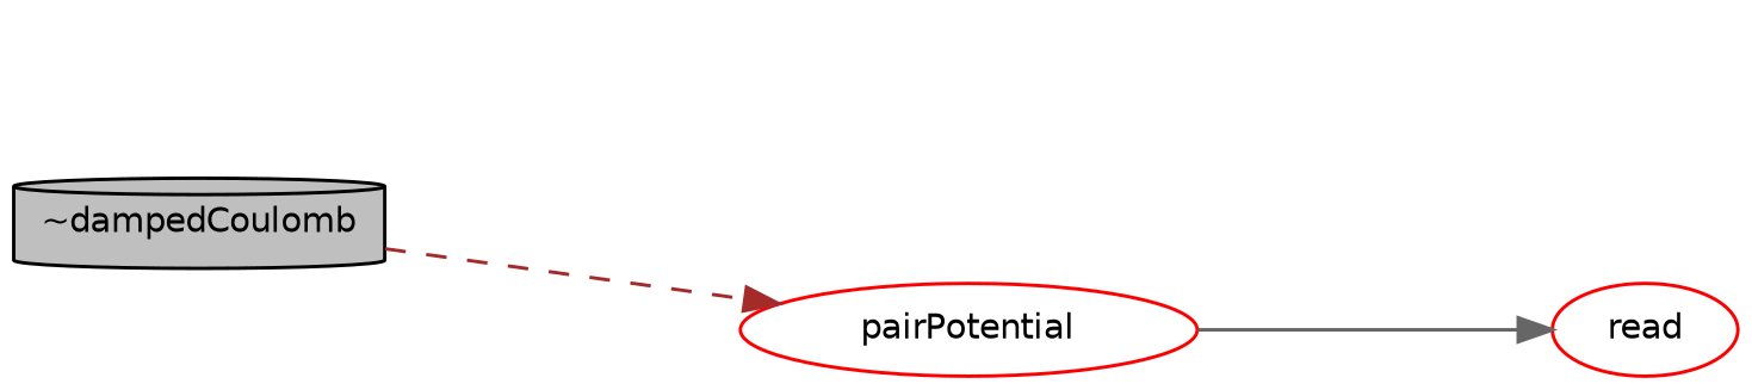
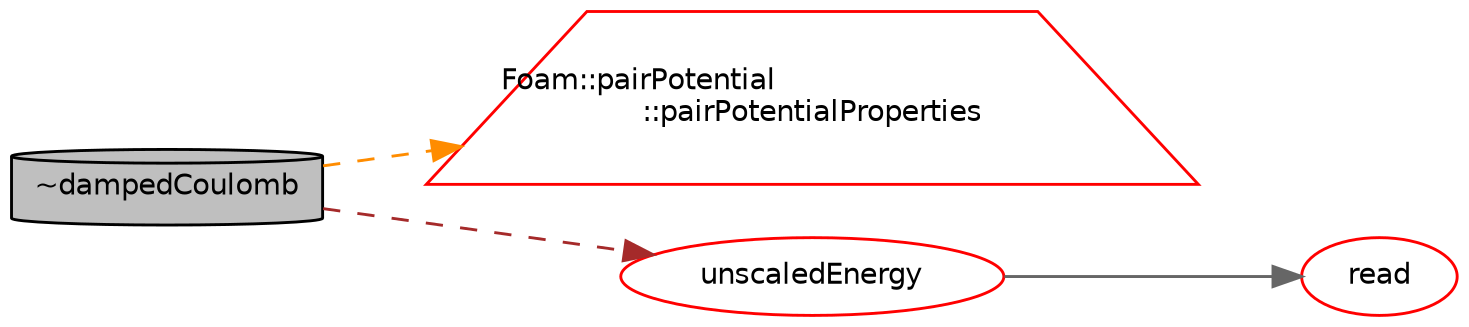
  digraph {
    rankdir=LR
    node [color=red fontname=Helvetica fontsize=10 shape=ellipse]
    edge [fontname=Helvetica fontsize=10 labelfontname=Helvetica labelfontsize=10 style=dashed]
    n1 [color=black fillcolor=grey75 fontcolor=black height=0.2 label="~dampedCoulomb" shape=cylinder style=filled width=0.4]
-   n3 [height=0.2 label=pairPotential width=0.4]
+   n2 [height=0.2 label="Foam::pairPotential\l::pairPotentialProperties" shape=trapezium width=0.4]
+   n3 [height=0.2 label=unscaledEnergy width=0.4]
    n4 [height=0.2 label=read width=0.4]
+   n1 -> n2 [color=darkorange]
    n1 -> n3 [color=brown]
    n3 -> n4 [color=gray40 style=solid]
  }
